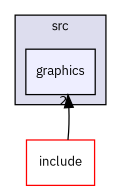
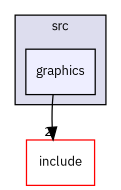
  digraph {
    compound=true
    fontname="IBM Plex Sans"
    node [fontname="IBM Plex Sans" fontsize=10 shape=box style=filled]
    n1 [fillcolor="#eeeeff" label=graphics pencolor=black]
    n2 [color=red fillcolor=white label=include]
    subgraph cluster_1 {
      bgcolor="#ddddee"
      fontsize=10
      label=src
      pencolor=black
      n1
    }
-   n2 -> n1 [headlabel=2 labeldistance=1.5 labelfontname=Helvetica labelfontsize=10 fontname="IBM Plex Sans"]
+   n1 -> n2 [headlabel=2 labeldistance=1.5 labelfontname=Helvetica labelfontsize=10 fontname="IBM Plex Sans"]
  }
